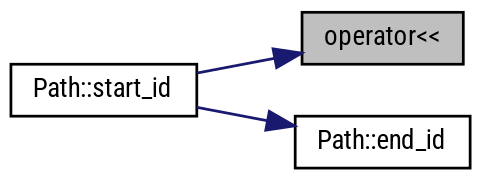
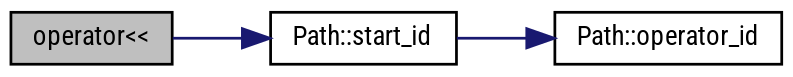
  digraph {
    fontname="Roboto Condensed"
    rankdir=LR
    node [color=black fillcolor=white fontname="Roboto Condensed" fontsize=10 shape=record style=filled]
    edge [color=midnightblue fontname="Roboto Condensed" fontsize=10 labelfontname=Helvetica labelfontsize=10 style=solid]
    n1 [fillcolor=grey75 fontcolor=black height=0.2 label="operator\<\<" width=0.4]
    n2 [height=0.2 label="Path::start_id" width=0.4]
-   n3 [height=0.2 label="Path::end_id" width=0.4]
-   n2 -> n1
+   n3 [height=0.2 label="Path::operator_id" width=0.4]
+   n1 -> n2
    n2 -> n3
  }
